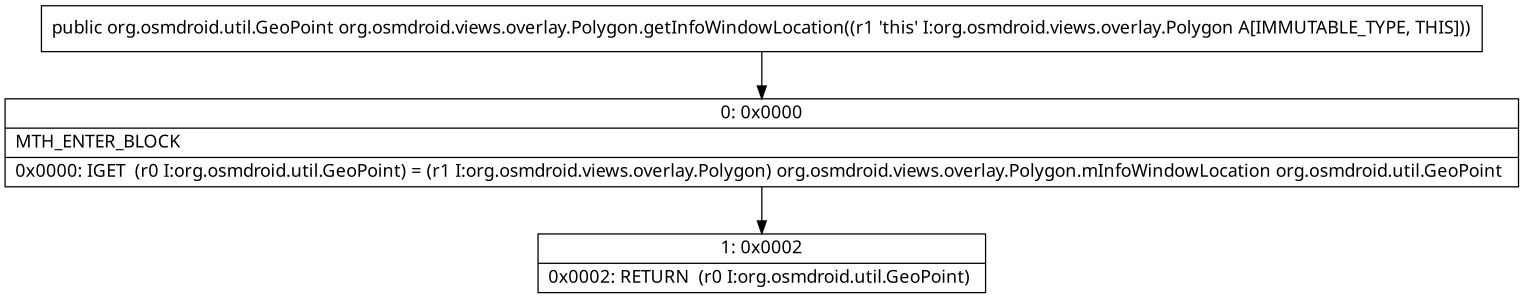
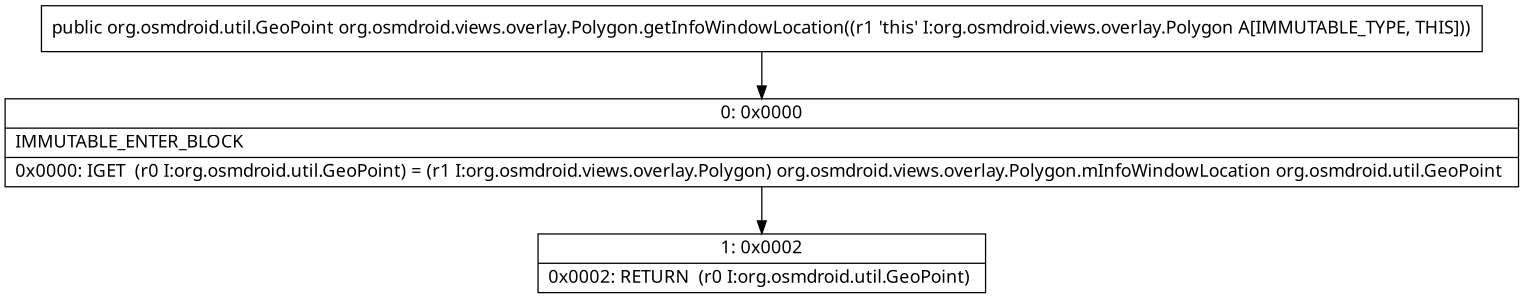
  digraph {
    fontname="Noto Sans"
    node [shape=record fontname="Noto Sans"]
    edge [fontname="Noto Sans"]
-   n1 [label="{0\:\ 0x0000|MTH_ENTER_BLOCK\l|0x0000: IGET  (r0 I:org.osmdroid.util.GeoPoint) = (r1 I:org.osmdroid.views.overlay.Polygon) org.osmdroid.views.overlay.Polygon.mInfoWindowLocation org.osmdroid.util.GeoPoint \l}"]
+   n1 [label="{0\:\ 0x0000|IMMUTABLE_ENTER_BLOCK\l|0x0000: IGET  (r0 I:org.osmdroid.util.GeoPoint) = (r1 I:org.osmdroid.views.overlay.Polygon) org.osmdroid.views.overlay.Polygon.mInfoWindowLocation org.osmdroid.util.GeoPoint \l}"]
    n2 [label="{1\:\ 0x0002|0x0002: RETURN  (r0 I:org.osmdroid.util.GeoPoint) \l}"]
    n3 [label="{public org.osmdroid.util.GeoPoint org.osmdroid.views.overlay.Polygon.getInfoWindowLocation((r1 'this' I:org.osmdroid.views.overlay.Polygon A[IMMUTABLE_TYPE, THIS])) }"]
    n1 -> n2
    n3 -> n1
  }
